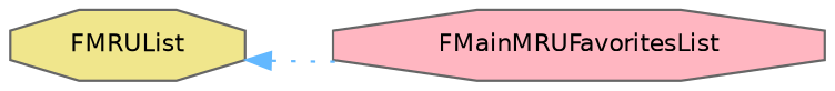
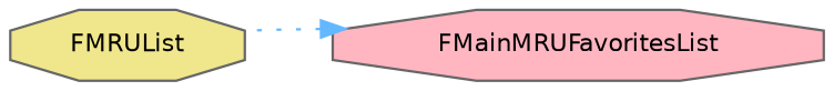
  digraph {
    rankdir=LR
    node [color=grey40 fontname=Helvetica fontsize=10 shape=octagon style=filled]
    n1 [fillcolor=khaki height=0.2 label=FMRUList width=0.4]
    n2 [fillcolor=lightpink height=0.2 label=FMainMRUFavoritesList width=0.4]
-   n1 -> n2 [color=steelblue1 dir=back fontname=Helvetica fontsize=10 labelfontname=Helvetica labelfontsize=10 style=dotted]
+   n2 -> n1 [color=steelblue1 dir=back fontname=Helvetica fontsize=10 labelfontname=Helvetica labelfontsize=10 style=dotted]
  }
